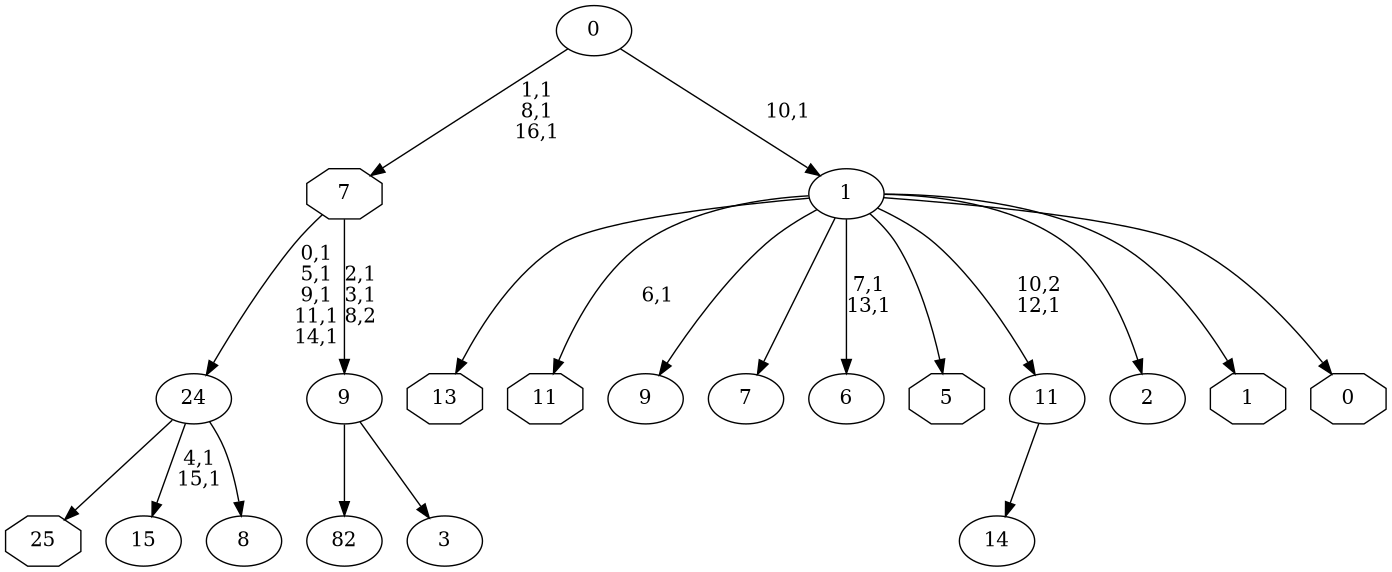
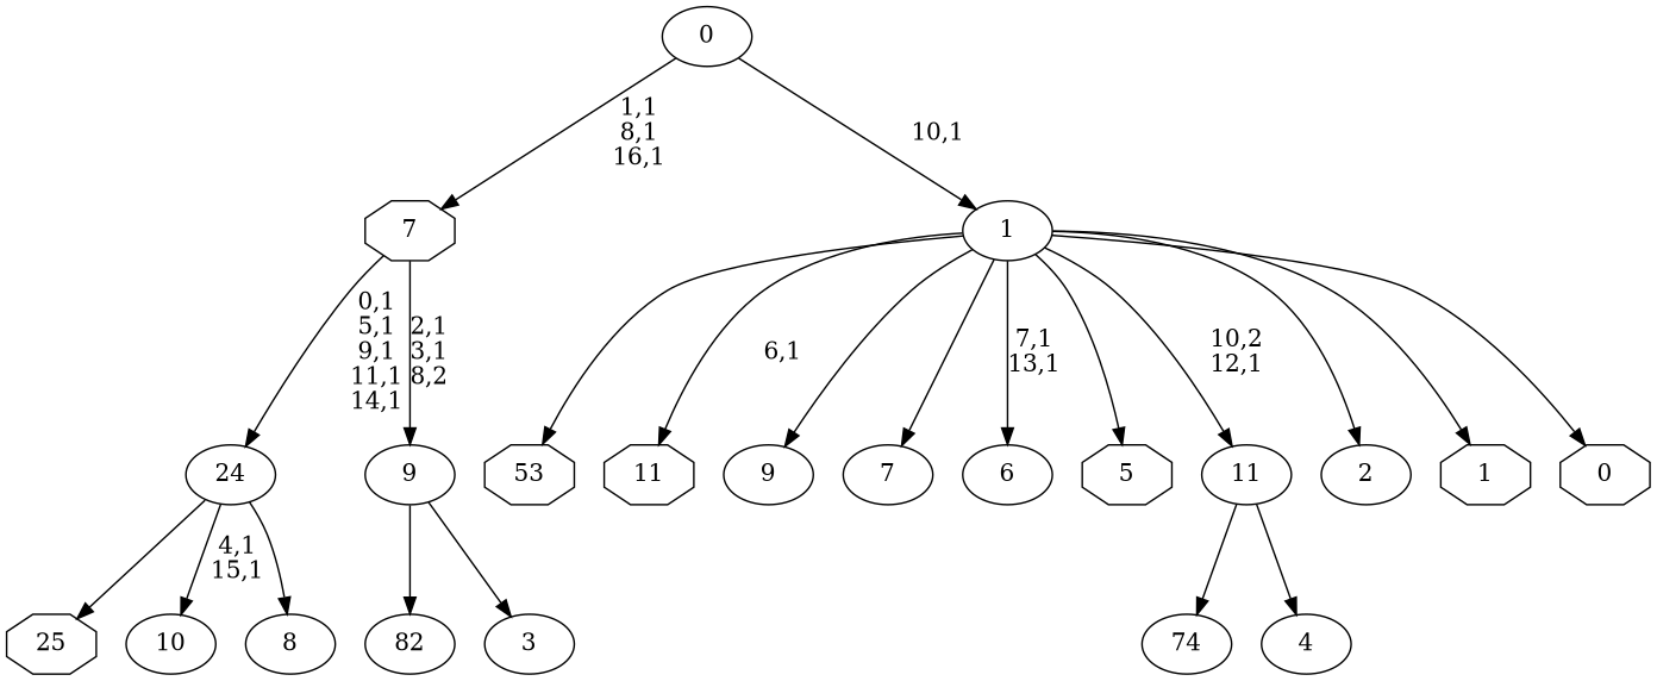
  digraph {
    fontname="DejaVu Serif"
    node [fontname="DejaVu Serif" shape=ellipse]
    edge [fontname="DejaVu Serif"]
    n1 [label=25 shape=octagon]
-   n2 [label=14]
-   n3 [label=13 shape=octagon]
+   n2 [label=74]
+   n3 [label=53 shape=octagon]
    n4 [label=82]
    n5 [label=11 shape=octagon]
-   n6 [label=15]
+   n6 [label=10]
    n7 [label=9]
    n8 [label=8]
    n9 [label=24]
    n10 [label=7]
    n11 [label=6]
    n12 [label=5 shape=octagon]
+   n13 [label=4]
    11
    n15 [label=3]
    9
    7 [shape=octagon]
    n18 [label=2]
    n19 [label=1 shape=octagon]
    n20 [label=0 shape=octagon]
    1
    0
    n9 -> n1
    n9 -> n6 [label="4,1\n15,1"]
    n9 -> n8
    11 -> n2
+   11 -> n13
    9 -> n4
    9 -> n15
    7 -> n9 [label="0,1\n5,1\n9,1\n11,1\n14,1"]
    7 -> 9 [label="2,1\n3,1\n8,2"]
    1 -> n3
    1 -> n5 [label="6,1"]
    1 -> n7
    1 -> n10
    1 -> n11 [label="7,1\n13,1"]
    1 -> n12
    1 -> 11 [label="10,2\n12,1"]
    1 -> n18
    1 -> n19
    1 -> n20
    0 -> 7 [label="1,1\n8,1\n16,1"]
    0 -> 1 [label="10,1"]
  }
